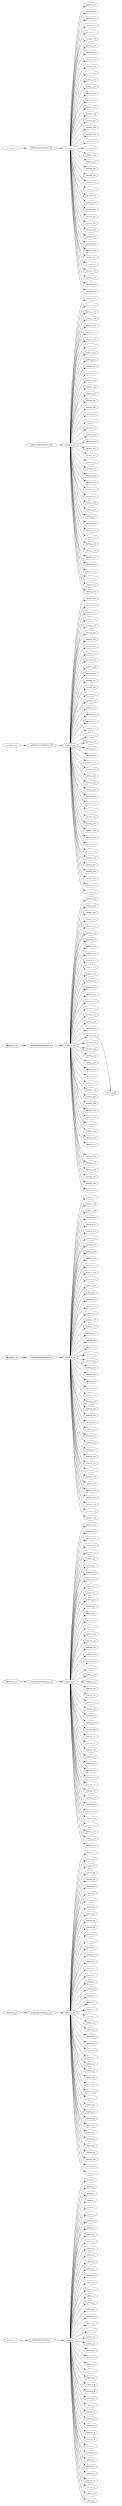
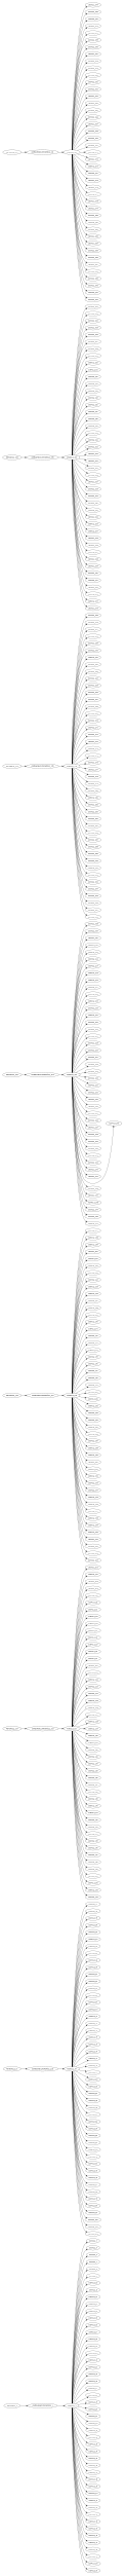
  digraph {
    fontname="Comic Neue"
    rankdir=LR
    node [fontname="Comic Neue"]
    edge [fontname="Comic Neue"]
    n1 [label=ConfigureBCLToFastqCLI_1]
    n2 [label=MakeCLI_3]
    n3 [label=CopyCLI_4]
    n4 [label=CopyCLI_5]
    n5 [label=CopyCLI_6]
    n6 [label=CopyCLI_7]
    n7 [label=CopyCLI_8]
    n8 [label=CopyCLI_9]
    n9 [label=CopyCLI_10]
    n10 [label=CopyCLI_11]
    n11 [label=CopyCLI_12]
    n12 [label=CopyCLI_13]
    n13 [label=CopyCLI_14]
    n14 [label=CopyCLI_15]
    n15 [label=CopyCLI_16]
    n16 [label=CopyCLI_17]
    n17 [label=CopyCLI_18]
    n18 [label=CopyCLI_19]
    n19 [label=CopyCLI_20]
    n20 [label=CopyCLI_21]
    n21 [label=CopyCLI_22]
    n22 [label=CopyCLI_23]
    n23 [label=CopyCLI_24]
    n24 [label=CopyCLI_25]
    n25 [label=CopyCLI_26]
    n26 [label=CopyCLI_27]
    n27 [label=CopyCLI_28]
    n28 [label=CopyCLI_29]
    n29 [label=CopyCLI_30]
    n30 [label=CopyCLI_31]
    n31 [label=CopyCLI_32]
    n32 [label=CopyCLI_33]
    n33 [label=CopyCLI_34]
    n34 [label=CopyCLI_35]
    n35 [label=CopyCLI_36]
    n36 [label=CopyCLI_37]
    n37 [label=CopyCLI_38]
    n38 [label=CopyCLI_39]
    n39 [label=CopyCLI_40]
    n40 [label=CopyCLI_41]
    n41 [label=CopyCLI_42]
    n42 [label=CopyCLI_43]
    n43 [label=CopyCLI_44]
    n44 [label=CopyCLI_45]
    n45 [label=CopyCLI_46]
    n46 [label=CopyCLI_47]
    n47 [label=CopyCLI_48]
    n48 [label=CopyCLI_49]
    n49 [label=CopyCLI_50]
    n50 [label=CopyCLI_51]
    n51 [label=RemoveCLI_2]
    n52 [label=ConfigureBCLToFastqCLI_52]
    n53 [label=MakeCLI_54]
    n54 [label=CopyCLI_55]
    n55 [label=CopyCLI_56]
    n56 [label=CopyCLI_57]
    n57 [label=CopyCLI_58]
    n58 [label=CopyCLI_59]
    n59 [label=CopyCLI_60]
    n60 [label=CopyCLI_61]
    n61 [label=CopyCLI_62]
    n62 [label=CopyCLI_63]
    n63 [label=CopyCLI_64]
    n64 [label=CopyCLI_65]
    n65 [label=CopyCLI_66]
    n66 [label=CopyCLI_67]
    n67 [label=CopyCLI_68]
    n68 [label=CopyCLI_69]
    n69 [label=CopyCLI_70]
    n70 [label=CopyCLI_71]
    n71 [label=CopyCLI_72]
    n72 [label=CopyCLI_73]
    n73 [label=CopyCLI_74]
    n74 [label=CopyCLI_75]
    n75 [label=CopyCLI_76]
    n76 [label=CopyCLI_77]
    n77 [label=CopyCLI_78]
    n78 [label=CopyCLI_79]
    n79 [label=CopyCLI_80]
    n80 [label=CopyCLI_81]
    n81 [label=CopyCLI_82]
    n82 [label=CopyCLI_83]
    n83 [label=CopyCLI_84]
    n84 [label=CopyCLI_85]
    n85 [label=CopyCLI_86]
    n86 [label=CopyCLI_87]
    n87 [label=CopyCLI_88]
    n88 [label=CopyCLI_89]
    n89 [label=CopyCLI_90]
    n90 [label=CopyCLI_91]
    n91 [label=CopyCLI_92]
    n92 [label=CopyCLI_93]
    n93 [label=CopyCLI_94]
    n94 [label=CopyCLI_95]
    n95 [label=CopyCLI_96]
    n96 [label=CopyCLI_97]
    n97 [label=CopyCLI_98]
    n98 [label=CopyCLI_99]
    n99 [label=CopyCLI_100]
    n100 [label=CopyCLI_101]
    n101 [label=CopyCLI_102]
    n102 [label=RemoveCLI_53]
    n103 [label=ConfigureBCLToFastqCLI_103]
    n104 [label=MakeCLI_105]
    n105 [label=CopyCLI_106]
    n106 [label=CopyCLI_107]
    n107 [label=CopyCLI_108]
    n108 [label=CopyCLI_109]
    n109 [label=CopyCLI_110]
    n110 [label=CopyCLI_111]
    n111 [label=CopyCLI_112]
    n112 [label=CopyCLI_113]
    n113 [label=CopyCLI_114]
    n114 [label=CopyCLI_115]
    n115 [label=CopyCLI_116]
    n116 [label=CopyCLI_117]
    n117 [label=CopyCLI_118]
    n118 [label=CopyCLI_119]
    n119 [label=CopyCLI_120]
    n120 [label=CopyCLI_121]
    n121 [label=CopyCLI_122]
    n122 [label=CopyCLI_123]
    n123 [label=CopyCLI_124]
    n124 [label=CopyCLI_125]
    n125 [label=CopyCLI_126]
    n126 [label=CopyCLI_127]
    n127 [label=CopyCLI_128]
    n128 [label=CopyCLI_129]
    n129 [label=CopyCLI_130]
    n130 [label=CopyCLI_131]
    n131 [label=CopyCLI_132]
    n132 [label=CopyCLI_133]
    n133 [label=CopyCLI_134]
    n134 [label=CopyCLI_135]
    n135 [label=CopyCLI_136]
    n136 [label=CopyCLI_137]
    n137 [label=CopyCLI_138]
    n138 [label=CopyCLI_139]
    n139 [label=CopyCLI_140]
    n140 [label=CopyCLI_141]
    n141 [label=CopyCLI_142]
    n142 [label=CopyCLI_143]
    n143 [label=CopyCLI_144]
    n144 [label=CopyCLI_145]
    n145 [label=CopyCLI_146]
    n146 [label=CopyCLI_147]
    n147 [label=CopyCLI_148]
    n148 [label=CopyCLI_149]
    n149 [label=CopyCLI_150]
    n150 [label=CopyCLI_151]
    n151 [label=CopyCLI_152]
    n152 [label=CopyCLI_153]
    n153 [label=RemoveCLI_104]
    n154 [label=ConfigureBCLToFastqCLI_154]
    n155 [label=MakeCLI_156]
    n156 [label=CopyCLI_157]
    n157 [label=CopyCLI_158]
    n158 [label=CopyCLI_159]
    n159 [label=CopyCLI_160]
    n160 [label=CopyCLI_161]
    n161 [label=CopyCLI_162]
    n162 [label=CopyCLI_163]
    n163 [label=CopyCLI_164]
    n164 [label=CopyCLI_165]
    n165 [label=CopyCLI_166]
    n166 [label=CopyCLI_167]
    n167 [label=CopyCLI_168]
    n168 [label=CopyCLI_169]
    n169 [label=CopyCLI_170]
    n170 [label=CopyCLI_171]
    n171 [label=CopyCLI_172]
    n172 [label=CopyCLI_173]
    n173 [label=CopyCLI_174]
    n174 [label=CopyCLI_175]
    n175 [label=CopyCLI_176]
    n176 [label=CopyCLI_177]
    n177 [label=CopyCLI_178]
    n178 [label=CopyCLI_179]
    n179 [label=CopyCLI_180]
    n180 [label=CopyCLI_181]
    n181 [label=CopyCLI_182]
    n182 [label=CopyCLI_183]
    n183 [label=CopyCLI_184]
    n184 [label=CopyCLI_185]
    n185 [label=CopyCLI_186]
    n186 [label=CopyCLI_187]
    n187 [label=CopyCLI_188]
    n188 [label=CopyCLI_189]
    n189 [label=CopyCLI_190]
    n190 [label=CopyCLI_191]
    n191 [label=CopyCLI_192]
    n192 [label=CopyCLI_193]
    n193 [label=CopyCLI_194]
    n194 [label=CopyCLI_195]
    n195 [label=CopyCLI_196]
    n196 [label=CopyCLI_197]
    n197 [label=CopyCLI_198]
    n198 [label=CopyCLI_199]
    n199 [label=CopyCLI_200]
    n200 [label=CopyCLI_201]
    n201 [label=CopyCLI_202]
    n202 [label=CopyCLI_203]
    n203 [label=CopyCLI_204]
    n204 [label=RemoveCLI_155]
    n205 [label=ConfigureBCLToFastqCLI_205]
    n206 [label=MakeCLI_207]
    n207 [label=CopyCLI_208]
    n208 [label=CopyCLI_209]
    n209 [label=CopyCLI_210]
    n210 [label=CopyCLI_211]
    n211 [label=CopyCLI_212]
    n212 [label=CopyCLI_213]
    n213 [label=CopyCLI_214]
    n214 [label=CopyCLI_215]
    n215 [label=CopyCLI_216]
    n216 [label=CopyCLI_217]
    n217 [label=CopyCLI_218]
    n218 [label=CopyCLI_219]
    n219 [label=CopyCLI_220]
    n220 [label=CopyCLI_221]
    n221 [label=CopyCLI_222]
    n222 [label=CopyCLI_223]
    n223 [label=CopyCLI_224]
    n224 [label=CopyCLI_225]
    n225 [label=CopyCLI_226]
    n226 [label=CopyCLI_227]
    n227 [label=CopyCLI_228]
    n228 [label=CopyCLI_229]
    n229 [label=CopyCLI_230]
    n230 [label=CopyCLI_231]
    n231 [label=CopyCLI_232]
    n232 [label=CopyCLI_233]
    n233 [label=CopyCLI_234]
    n234 [label=CopyCLI_235]
    n235 [label=CopyCLI_236]
    n236 [label=CopyCLI_237]
    n237 [label=CopyCLI_238]
    n238 [label=CopyCLI_239]
    n239 [label=CopyCLI_240]
    n240 [label=CopyCLI_241]
    n241 [label=CopyCLI_242]
    n242 [label=CopyCLI_243]
    n243 [label=CopyCLI_244]
    n244 [label=CopyCLI_245]
    n245 [label=CopyCLI_246]
    n246 [label=CopyCLI_247]
    n247 [label=MakeCLI_248]
    n248 [label=CopyCLI_249]
    n249 [label=CopyCLI_250]
    n250 [label=CopyCLI_251]
    n251 [label=RemoveCLI_206]
    n252 [label=ConfigureBCLToFastqCLI_252]
    n253 [label=MakeCLI_254]
    n254 [label=CopyCLI_255]
    n255 [label=CopyCLI_256]
    n256 [label=CopyCLI_257]
    n257 [label=CopyCLI_258]
    n258 [label=CopyCLI_259]
    n259 [label=CopyCLI_260]
    n260 [label=CopyCLI_261]
    n261 [label=CopyCLI_262]
    n262 [label=CopyCLI_263]
    n263 [label=CopyCLI_264]
    n264 [label=CopyCLI_265]
    n265 [label=CopyCLI_266]
    n266 [label=CopyCLI_267]
    n267 [label=CopyCLI_268]
    n268 [label=CopyCLI_269]
    n269 [label=CopyCLI_270]
    n270 [label=CopyCLI_271]
    n271 [label=CopyCLI_272]
    n272 [label=CopyCLI_273]
    n273 [label=CopyCLI_274]
    n274 [label=CopyCLI_275]
    n275 [label=CopyCLI_276]
    n276 [label=CopyCLI_277]
    n277 [label=CopyCLI_278]
    n278 [label=CopyCLI_279]
    n279 [label=CopyCLI_280]
    n280 [label=CopyCLI_281]
    n281 [label=CopyCLI_282]
    n282 [label=CopyCLI_283]
    n283 [label=CopyCLI_284]
    n284 [label=CopyCLI_285]
    n285 [label=CopyCLI_286]
    n286 [label=CopyCLI_287]
    n287 [label=CopyCLI_288]
    n288 [label=CopyCLI_289]
    n289 [label=CopyCLI_290]
    n290 [label=CopyCLI_291]
    n291 [label=CopyCLI_292]
    n292 [label=CopyCLI_293]
    n293 [label=CopyCLI_294]
    n294 [label=CopyCLI_295]
    n295 [label=CopyCLI_296]
    n296 [label=CopyCLI_297]
    n297 [label=CopyCLI_298]
    n298 [label=RemoveCLI_253]
    n299 [label=ConfigureBCLToFastqCLI_299]
    n300 [label=MakeCLI_301]
    n301 [label=CopyCLI_302]
    n302 [label=CopyCLI_303]
    n303 [label=CopyCLI_304]
    n304 [label=CopyCLI_305]
    n305 [label=CopyCLI_306]
    n306 [label=CopyCLI_307]
    n307 [label=CopyCLI_308]
    n308 [label=CopyCLI_309]
    n309 [label=CopyCLI_310]
    n310 [label=CopyCLI_311]
    n311 [label=CopyCLI_312]
    n312 [label=CopyCLI_313]
    n313 [label=CopyCLI_314]
    n314 [label=CopyCLI_315]
    n315 [label=CopyCLI_316]
    n316 [label=CopyCLI_317]
    n317 [label=CopyCLI_318]
    n318 [label=CopyCLI_319]
    n319 [label=CopyCLI_320]
    n320 [label=CopyCLI_321]
    n321 [label=CopyCLI_322]
    n322 [label=CopyCLI_323]
    n323 [label=CopyCLI_324]
    n324 [label=CopyCLI_325]
    n325 [label=CopyCLI_326]
    n326 [label=CopyCLI_327]
    n327 [label=CopyCLI_328]
    n328 [label=CopyCLI_329]
    n329 [label=CopyCLI_330]
    n330 [label=CopyCLI_331]
    n331 [label=CopyCLI_332]
    n332 [label=CopyCLI_333]
    n333 [label=CopyCLI_334]
    n334 [label=CopyCLI_335]
    n335 [label=CopyCLI_336]
    n336 [label=CopyCLI_337]
    n337 [label=CopyCLI_338]
    n338 [label=CopyCLI_339]
    n339 [label=CopyCLI_340]
    n340 [label=CopyCLI_341]
    n341 [label=CopyCLI_342]
    n342 [label=CopyCLI_343]
    n343 [label=CopyCLI_344]
    n344 [label=CopyCLI_345]
+   n345 [label=RemoveCLI_300]
    n346 [label=ConfigureBCLToFastqCLI_346]
    n347 [label=MakeCLI_348]
    n348 [label=CopyCLI_349]
    n349 [label=CopyCLI_350]
    n350 [label=CopyCLI_351]
    n351 [label=CopyCLI_353]
    n352 [label=CopyCLI_354]
    n353 [label=CopyCLI_355]
    n354 [label=CopyCLI_356]
    n355 [label=CopyCLI_357]
    n356 [label=CopyCLI_358]
    n357 [label=CopyCLI_359]
    n358 [label=CopyCLI_360]
    n359 [label=CopyCLI_361]
    n360 [label=CopyCLI_362]
    n361 [label=CopyCLI_363]
    n362 [label=CopyCLI_364]
    n363 [label=CopyCLI_365]
    n364 [label=CopyCLI_366]
    n365 [label=CopyCLI_367]
    n366 [label=CopyCLI_368]
    n367 [label=CopyCLI_369]
    n368 [label=CopyCLI_370]
    n369 [label=CopyCLI_371]
    n370 [label=CopyCLI_372]
    n371 [label=CopyCLI_373]
    n372 [label=CopyCLI_374]
    n373 [label=CopyCLI_375]
    n374 [label=CopyCLI_376]
    n375 [label=CopyCLI_377]
    n376 [label=CopyCLI_378]
    n377 [label=CopyCLI_379]
    n378 [label=CopyCLI_380]
    n379 [label=CopyCLI_381]
    n380 [label=CopyCLI_382]
    n381 [label=CopyCLI_383]
    n382 [label=CopyCLI_384]
    n383 [label=CopyCLI_385]
    n384 [label=CopyCLI_386]
    n385 [label=CopyCLI_387]
    n386 [label=CopyCLI_388]
    n387 [label=CopyCLI_389]
    n388 [label=CopyCLI_390]
    n389 [label=CopyCLI_391]
    n390 [label=CopyCLI_392]
    n391 [label=RemoveCLI_347]
    n1 -> n2
    n2 -> n3
    n2 -> n4
    n2 -> n5
    n2 -> n6
    n2 -> n7
    n2 -> n8
    n2 -> n9
    n2 -> n10
    n2 -> n11
    n2 -> n12
    n2 -> n13
    n2 -> n14
    n2 -> n15
    n2 -> n16
    n2 -> n17
    n2 -> n18
    n2 -> n19
    n2 -> n20
    n2 -> n21
    n2 -> n22
    n2 -> n23
    n2 -> n24
    n2 -> n25
    n2 -> n26
    n2 -> n27
    n2 -> n28
    n2 -> n29
    n2 -> n30
    n2 -> n31
    n2 -> n32
    n2 -> n33
    n2 -> n34
    n2 -> n35
    n2 -> n36
    n2 -> n37
    n2 -> n38
    n2 -> n39
    n2 -> n40
    n2 -> n41
    n2 -> n42
    n2 -> n43
    n2 -> n44
    n2 -> n45
    n2 -> n46
    n2 -> n47
    n2 -> n48
    n2 -> n49
    n2 -> n50
    n51 -> n1
    n52 -> n53
    n53 -> n54
    n53 -> n55
    n53 -> n56
    n53 -> n57
    n53 -> n58
    n53 -> n59
    n53 -> n60
    n53 -> n61
    n53 -> n62
    n53 -> n63
    n53 -> n64
    n53 -> n65
    n53 -> n66
    n53 -> n67
    n53 -> n68
    n53 -> n69
    n53 -> n70
    n53 -> n71
    n53 -> n72
    n53 -> n73
    n53 -> n74
    n53 -> n75
    n53 -> n76
    n53 -> n77
    n53 -> n78
    n53 -> n79
    n53 -> n80
    n53 -> n81
    n53 -> n82
    n53 -> n83
    n53 -> n84
    n53 -> n85
    n53 -> n86
    n53 -> n87
    n53 -> n88
    n53 -> n89
    n53 -> n90
    n53 -> n91
    n53 -> n92
    n53 -> n93
    n53 -> n94
    n53 -> n95
    n53 -> n96
    n53 -> n97
    n53 -> n98
    n53 -> n99
    n53 -> n100
    n53 -> n101
    n102 -> n52
    n103 -> n104
    n104 -> n105
    n104 -> n106
    n104 -> n107
    n104 -> n108
    n104 -> n109
    n104 -> n110
    n104 -> n111
    n104 -> n112
    n104 -> n113
    n104 -> n114
    n104 -> n115
    n104 -> n116
    n104 -> n117
    n104 -> n118
    n104 -> n119
    n104 -> n120
    n104 -> n121
    n104 -> n122
    n104 -> n123
    n104 -> n124
-   n104 -> n125
+   n125 -> n104
    n104 -> n126
    n104 -> n127
    n104 -> n128
    n104 -> n129
    n104 -> n130
    n104 -> n131
    n104 -> n132
    n104 -> n133
    n104 -> n134
    n104 -> n135
    n104 -> n136
    n104 -> n137
    n104 -> n138
    n104 -> n139
    n104 -> n140
    n104 -> n141
    n104 -> n142
    n104 -> n143
    n104 -> n144
    n104 -> n145
    n104 -> n146
    n104 -> n147
    n104 -> n148
    n104 -> n149
    n104 -> n150
    n104 -> n151
    n104 -> n152
    n153 -> n103
    n154 -> n155
    n155 -> n156
    n155 -> n157
    n155 -> n158
    n155 -> n159
    n155 -> n160
    n155 -> n161
    n155 -> n162
    n155 -> n163
    n155 -> n164
    n155 -> n165
    n155 -> n166
    n155 -> n167
    n155 -> n168
    n155 -> n169
    n155 -> n170
    n155 -> n171
    n155 -> n172
    n155 -> n173
    n155 -> n174
    n155 -> n175
    n155 -> n176
    n155 -> n177
    n155 -> n178
    n155 -> n179
    n155 -> n180
    n155 -> n181
    n155 -> n182
    n155 -> n183
    n155 -> n184
    n155 -> n185
    n155 -> n186
    n155 -> n187
    n155 -> n188
    n155 -> n189
    n155 -> n190
    n155 -> n191
    n155 -> n192
    n155 -> n193
    n155 -> n194
    n155 -> n195
    n155 -> n196
    n155 -> n197
    n155 -> n198
    n155 -> n199
    n155 -> n200
    n155 -> n201
    n155 -> n202
    n155 -> n203
    n204 -> n154
    n205 -> n206
    n206 -> n207
    n206 -> n208
    n206 -> n209
    n206 -> n210
    n206 -> n211
    n206 -> n212
    n206 -> n213
    n206 -> n214
    n206 -> n215
    n206 -> n216
    n206 -> n217
    n206 -> n218
    n206 -> n219
    n206 -> n220
    n206 -> n221
    n206 -> n222
    n206 -> n223
    n206 -> n224
    n206 -> n225
    n206 -> n226
    n206 -> n227
    n206 -> n228
    n206 -> n229
    n206 -> n230
    n206 -> n231
    n206 -> n232
    n206 -> n233
    n206 -> n234
    n206 -> n235
    n206 -> n236
    n206 -> n237
    n206 -> n238
    n206 -> n239
    n206 -> n240
    n206 -> n241
    n206 -> n242
    n206 -> n243
-   n227 -> n244
+   n206 -> n244
    n206 -> n245
    n206 -> n246
    n206 -> n247
    n206 -> n248
    n206 -> n249
    n206 -> n250
    n251 -> n205
    n252 -> n253
    n253 -> n254
    n253 -> n255
    n253 -> n256
    n253 -> n257
    n253 -> n258
    n253 -> n259
    n253 -> n260
    n253 -> n261
    n253 -> n262
    n253 -> n263
    n253 -> n264
    n253 -> n265
    n253 -> n266
    n253 -> n267
    n253 -> n268
    n253 -> n269
    n253 -> n270
    n253 -> n271
    n253 -> n272
    n253 -> n273
    n253 -> n274
    n253 -> n275
    n253 -> n276
    n253 -> n277
    n253 -> n278
    n253 -> n279
    n253 -> n280
    n253 -> n281
    n253 -> n282
    n253 -> n283
    n253 -> n284
    n253 -> n285
    n253 -> n286
    n253 -> n287
    n253 -> n288
    n253 -> n289
    n253 -> n290
    n253 -> n291
    n253 -> n292
    n253 -> n293
    n253 -> n294
    n253 -> n295
    n253 -> n296
    n253 -> n297
    n298 -> n252
    n299 -> n300
    n300 -> n301
    n300 -> n302
    n300 -> n303
    n300 -> n304
    n300 -> n305
    n300 -> n306
    n300 -> n307
    n300 -> n308
    n300 -> n309
    n300 -> n310
    n300 -> n311
    n300 -> n312
    n300 -> n313
    n300 -> n314
    n300 -> n315
    n300 -> n316
    n300 -> n317
    n300 -> n318
    n300 -> n319
    n300 -> n320
    n300 -> n321
    n300 -> n322
    n300 -> n323
    n300 -> n324
    n300 -> n325
    n300 -> n326
    n300 -> n327
    n300 -> n328
    n300 -> n329
    n300 -> n330
    n300 -> n331
    n300 -> n332
    n300 -> n333
    n300 -> n334
    n300 -> n335
    n300 -> n336
    n300 -> n337
    n300 -> n338
    n300 -> n339
    n300 -> n340
    n300 -> n341
    n300 -> n342
    n300 -> n343
    n300 -> n344
+   n345 -> n299
    n346 -> n347
    n347 -> n348
    n347 -> n349
    n347 -> n350
    n347 -> n351
    n347 -> n352
    n347 -> n353
    n347 -> n354
    n347 -> n355
    n347 -> n356
    n347 -> n357
    n347 -> n358
    n347 -> n359
    n347 -> n360
    n347 -> n361
    n347 -> n362
    n347 -> n363
    n347 -> n364
    n347 -> n365
    n347 -> n366
    n347 -> n367
    n347 -> n368
    n347 -> n369
    n347 -> n370
    n347 -> n371
    n347 -> n372
    n347 -> n373
    n347 -> n374
    n347 -> n375
    n347 -> n376
    n347 -> n377
    n347 -> n378
    n347 -> n379
    n347 -> n380
    n347 -> n381
    n347 -> n382
    n347 -> n383
    n347 -> n384
    n347 -> n385
    n347 -> n386
    n347 -> n387
    n347 -> n388
    n347 -> n389
    n347 -> n390
    n391 -> n346
  }
